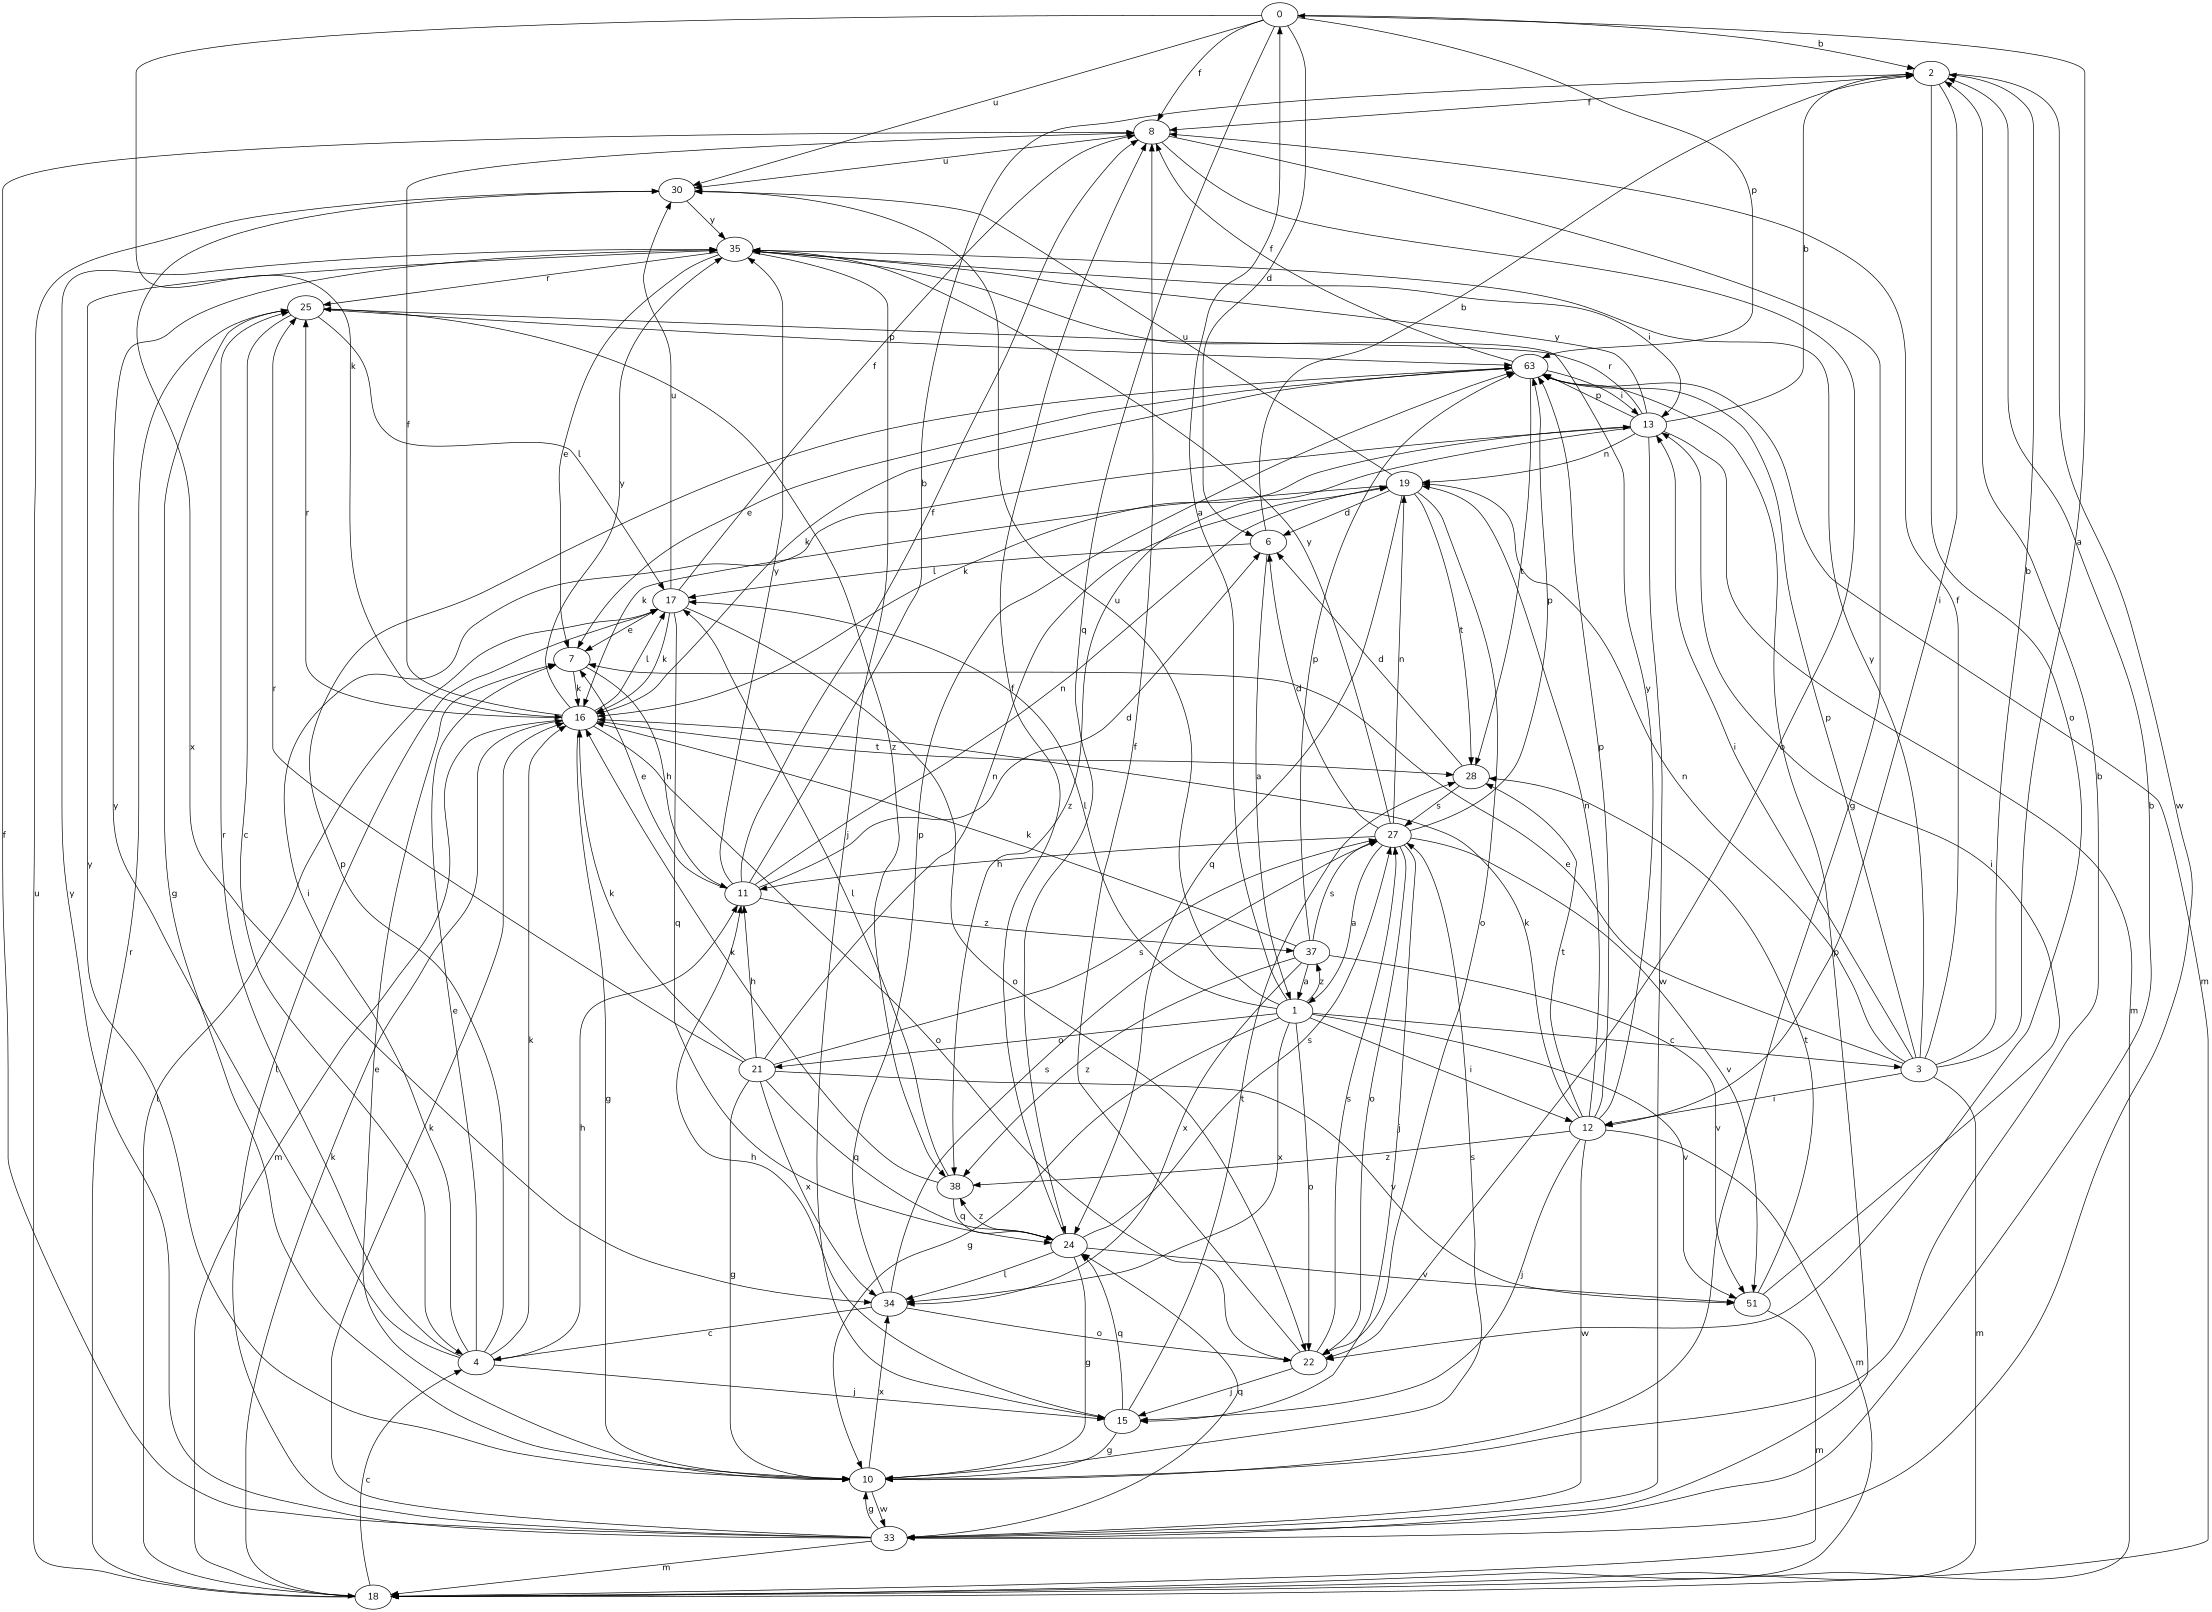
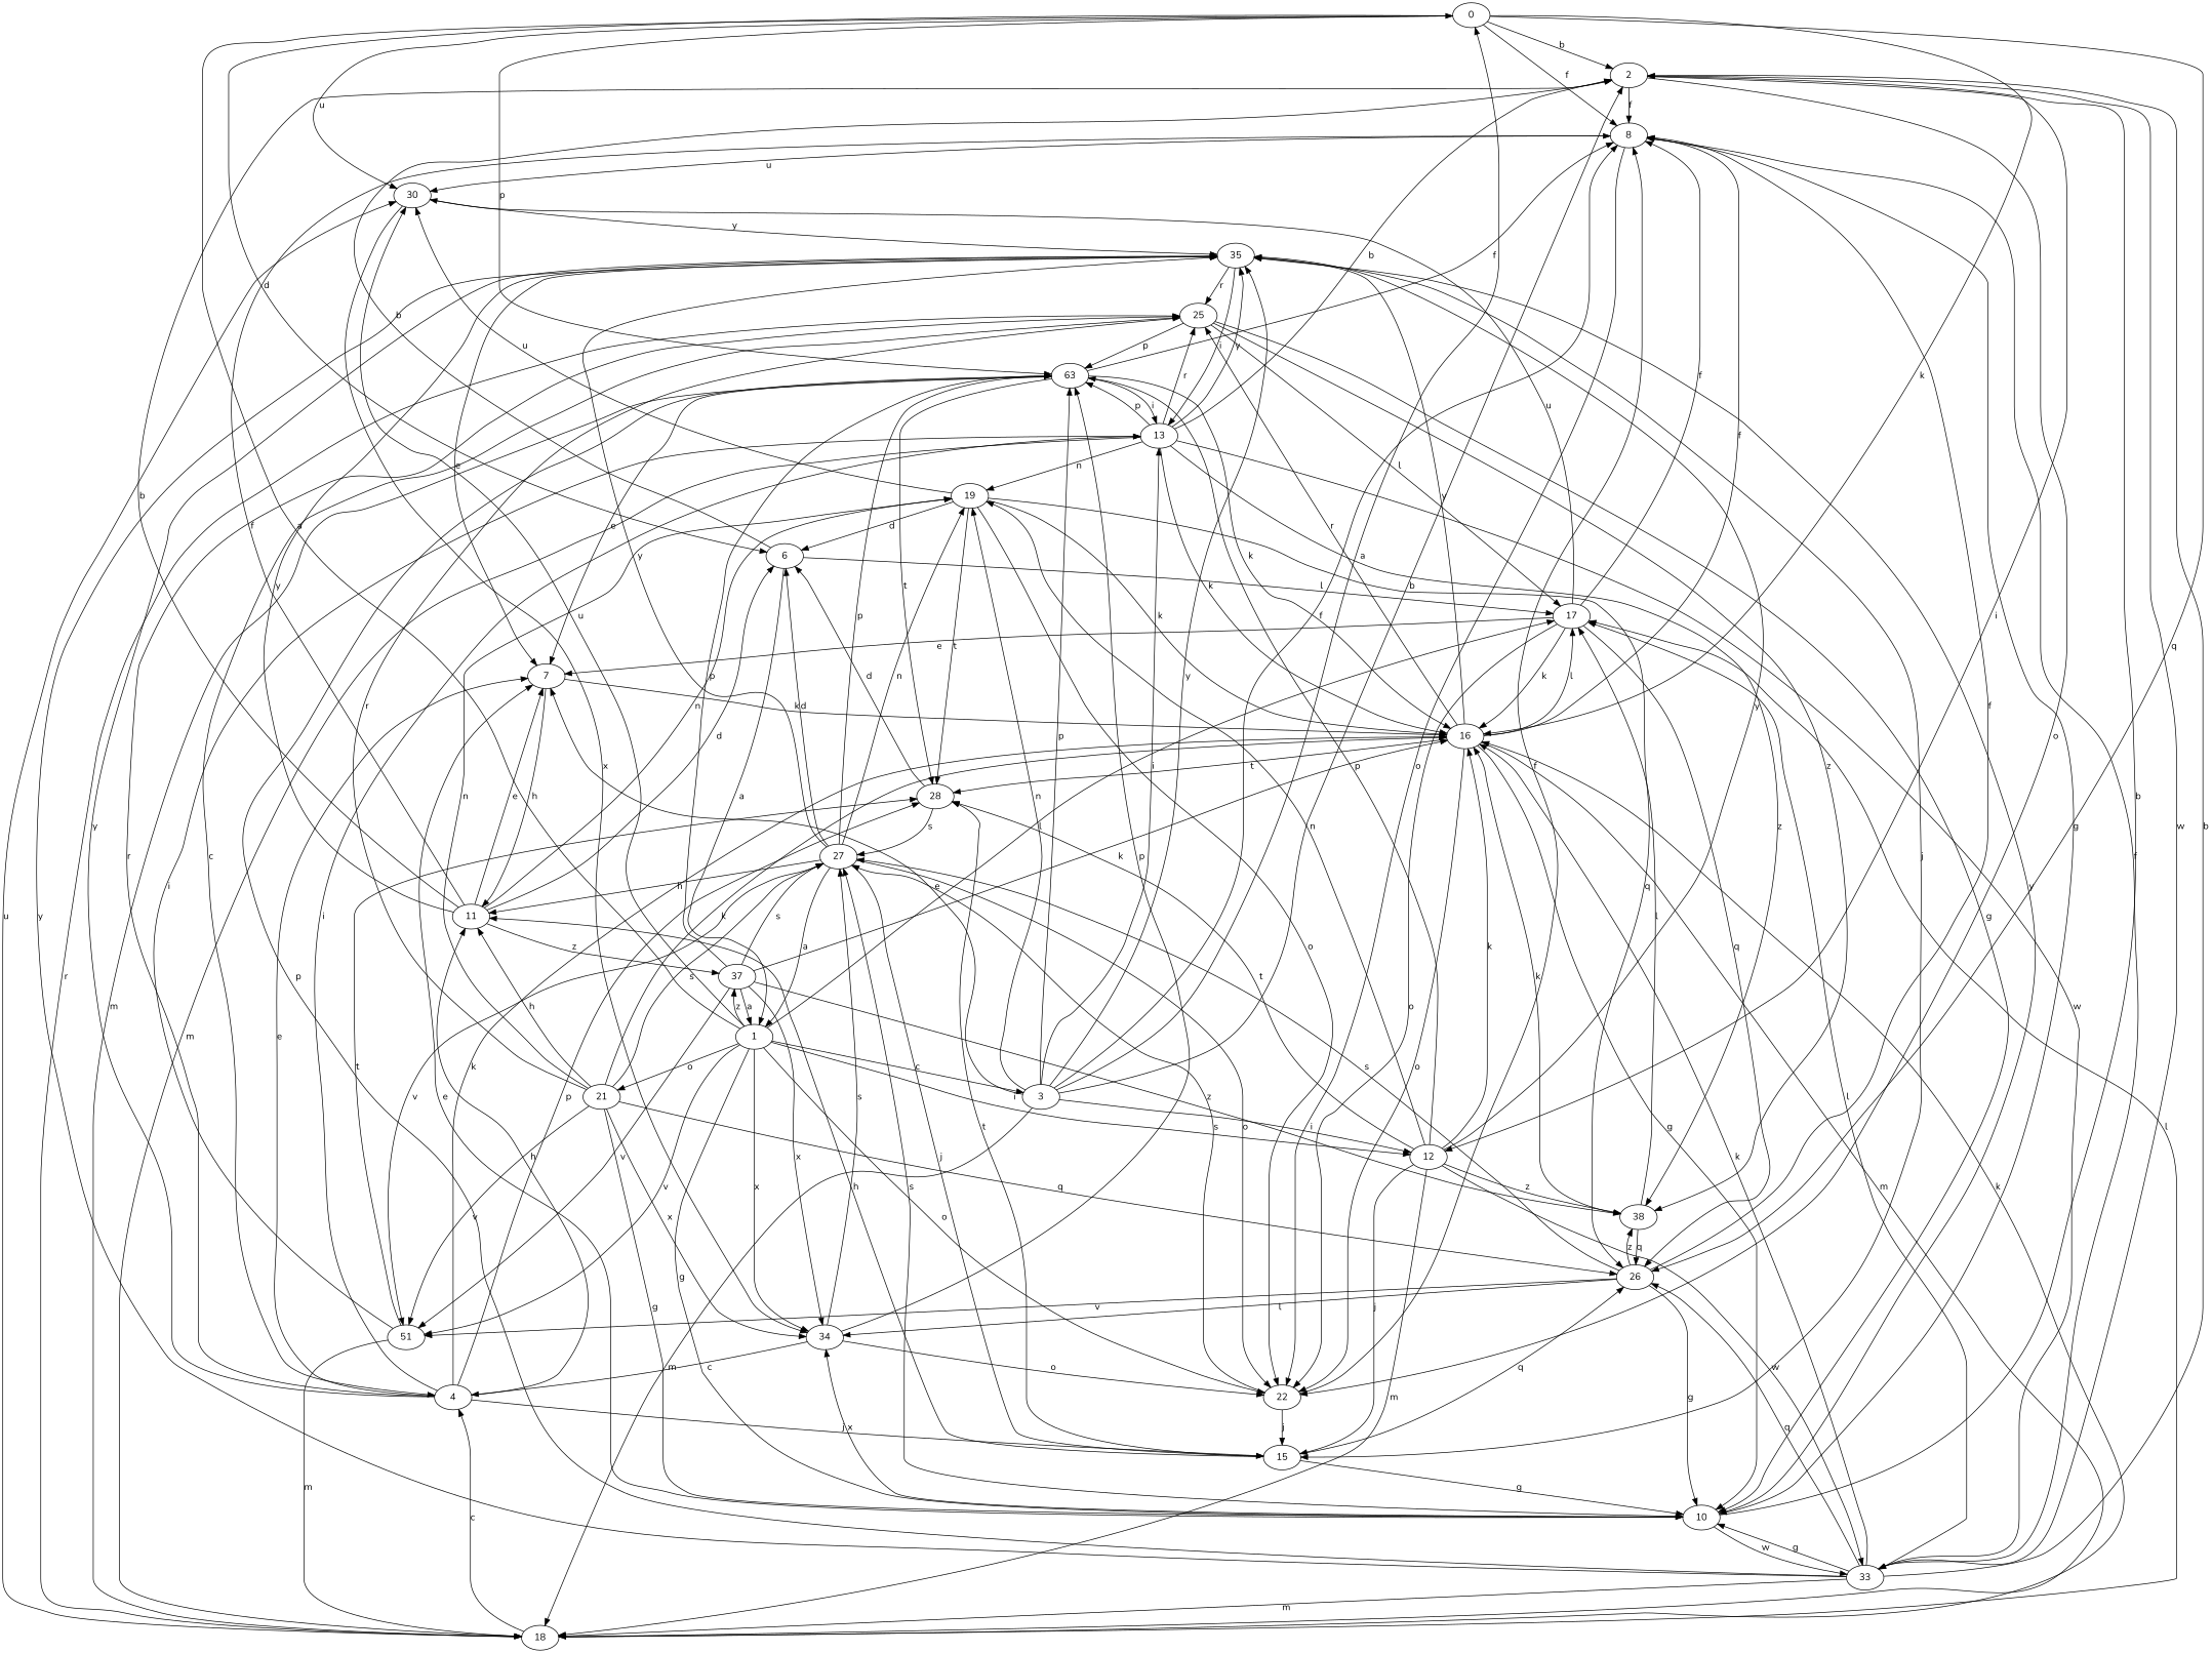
  strict digraph {
    fontname=Nunito
    node [fontname=Nunito]
    edge [fontname=Nunito]
    0
    2
    6
    8
    16
    n6 [label=63]
-   24
+   24 [label=26]
    30
    12
    22
    33
    1
    17
    10
    18
    35
    25
    28
    7
    13
    n21 [label=51]
    34
    27
    38
    3
    21
    37
    19
    15
    11
    4
    0 -> 2 [label=b]
    0 -> 6 [label=d]
    0 -> 8 [label=f]
    0 -> 16 [label=k]
    0 -> n6 [label=p]
    0 -> 24 [label=q]
    0 -> 30 [label=u]
    2 -> 8 [label=f]
    2 -> 12 [label=i]
    2 -> 22 [label=o]
    2 -> 33 [label=w]
    6 -> 2 [label=b]
    6 -> 1 [label=a]
    6 -> 17 [label=l]
    8 -> 30 [label=u]
    8 -> 22 [label=o]
    8 -> 10 [label=g]
    16 -> 8 [label=f]
    16 -> 22 [label=o]
    16 -> 17 [label=l]
    16 -> 10 [label=g]
    16 -> 18 [label=m]
    16 -> 35 [label=y]
    16 -> 25 [label=r]
    16 -> 28 [label=t]
    n6 -> 8 [label=f]
    n6 -> 16 [label=k]
    n6 -> 18 [label=m]
    n6 -> 28 [label=t]
    n6 -> 7 [label=e]
    n6 -> 13 [label=i]
    24 -> 8 [label=f]
    24 -> 10 [label=g]
    24 -> n21 [label=v]
    24 -> 34 [label=l]
    24 -> 27 [label=s]
    24 -> 38 [label=z]
    30 -> 35 [label=y]
    30 -> 34 [label=x]
    12 -> 16 [label=k]
    12 -> n6 [label=p]
    12 -> 33 [label=w]
    12 -> 18 [label=m]
    12 -> 35 [label=y]
    12 -> 28 [label=t]
    12 -> 38 [label=z]
    12 -> 19 [label=n]
    12 -> 15 [label=j]
    22 -> 8 [label=f]
    22 -> 27 [label=s]
    22 -> 15 [label=j]
    33 -> 2 [label=b]
    33 -> 8 [label=f]
    33 -> 16 [label=k]
    33 -> n6 [label=p]
    33 -> 24 [label=q]
    33 -> 17 [label=l]
    33 -> 10 [label=g]
    33 -> 18 [label=m]
    33 -> 35 [label=y]
    1 -> 0 [label=a]
    1 -> 30 [label=u]
    1 -> 12 [label=i]
    1 -> 22 [label=o]
    1 -> 17 [label=l]
    1 -> 10 [label=g]
    1 -> n21 [label=v]
    1 -> 34 [label=x]
    1 -> 3 [label=c]
    1 -> 21 [label=o]
    1 -> 37 [label=z]
    17 -> 8 [label=f]
    17 -> 16 [label=k]
    17 -> 24 [label=q]
    17 -> 30 [label=u]
    17 -> 22 [label=o]
    17 -> 7 [label=e]
    10 -> 2 [label=b]
    10 -> 33 [label=w]
    10 -> 35 [label=y]
    10 -> 7 [label=e]
    10 -> 34 [label=x]
    10 -> 27 [label=s]
    18 -> 16 [label=k]
    18 -> 30 [label=u]
    18 -> 17 [label=l]
    18 -> 25 [label=r]
    18 -> 4 [label=c]
    35 -> 25 [label=r]
    35 -> 7 [label=e]
    35 -> 13 [label=i]
    35 -> 15 [label=j]
    25 -> n6 [label=p]
    25 -> 17 [label=l]
    25 -> 10 [label=g]
    25 -> 38 [label=z]
    25 -> 4 [label=c]
    28 -> 6 [label=d]
    28 -> 27 [label=s]
    7 -> 16 [label=k]
    7 -> 11 [label=h]
    13 -> 2 [label=b]
    13 -> 16 [label=k]
    13 -> n6 [label=p]
    13 -> 33 [label=w]
    13 -> 18 [label=m]
    13 -> 35 [label=y]
    13 -> 25 [label=r]
    13 -> 38 [label=z]
    13 -> 19 [label=n]
    n21 -> 18 [label=m]
    n21 -> 28 [label=t]
    n21 -> 13 [label=i]
    34 -> n6 [label=p]
    34 -> 22 [label=o]
    34 -> 27 [label=s]
    34 -> 4 [label=c]
    27 -> 6 [label=d]
    27 -> n6 [label=p]
    27 -> 22 [label=o]
    27 -> 1 [label=a]
    27 -> 35 [label=y]
    27 -> n21 [label=v]
    27 -> 19 [label=n]
    27 -> 15 [label=j]
    27 -> 11 [label=h]
    38 -> 16 [label=k]
    38 -> 24 [label=q]
    38 -> 17 [label=l]
    3 -> 0 [label=a]
    3 -> 2 [label=b]
    3 -> 8 [label=f]
    3 -> n6 [label=p]
    3 -> 12 [label=i]
    3 -> 18 [label=m]
    3 -> 35 [label=y]
    3 -> 7 [label=e]
    3 -> 13 [label=i]
    3 -> 19 [label=n]
    21 -> 16 [label=k]
    21 -> 24 [label=q]
    21 -> 10 [label=g]
    21 -> 25 [label=r]
    21 -> n21 [label=v]
    21 -> 34 [label=x]
    21 -> 27 [label=s]
    21 -> 19 [label=n]
    21 -> 11 [label=h]
    37 -> 16 [label=k]
    37 -> n6 [label=p]
    37 -> 1 [label=a]
    37 -> n21 [label=v]
    37 -> 34 [label=x]
    37 -> 27 [label=s]
    37 -> 38 [label=z]
    19 -> 6 [label=d]
    19 -> 16 [label=k]
    19 -> 24 [label=q]
    19 -> 30 [label=u]
    19 -> 22 [label=o]
    19 -> 28 [label=t]
    15 -> 24 [label=q]
    15 -> 10 [label=g]
    15 -> 28 [label=t]
    15 -> 11 [label=h]
    11 -> 2 [label=b]
    11 -> 6 [label=d]
    11 -> 8 [label=f]
    11 -> 35 [label=y]
    11 -> 7 [label=e]
    11 -> 37 [label=z]
    11 -> 19 [label=n]
    4 -> 16 [label=k]
-   4 -> n6 [label=p]
+   4 -> 28 [label=p]
    4 -> 35 [label=y]
    4 -> 25 [label=r]
    4 -> 7 [label=e]
    4 -> 13 [label=i]
    4 -> 15 [label=j]
    4 -> 11 [label=h]
  }
